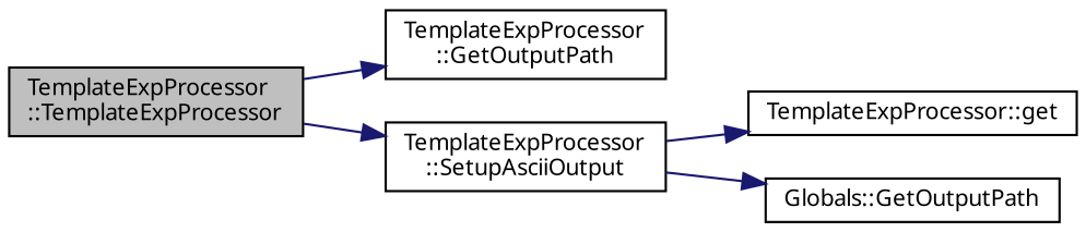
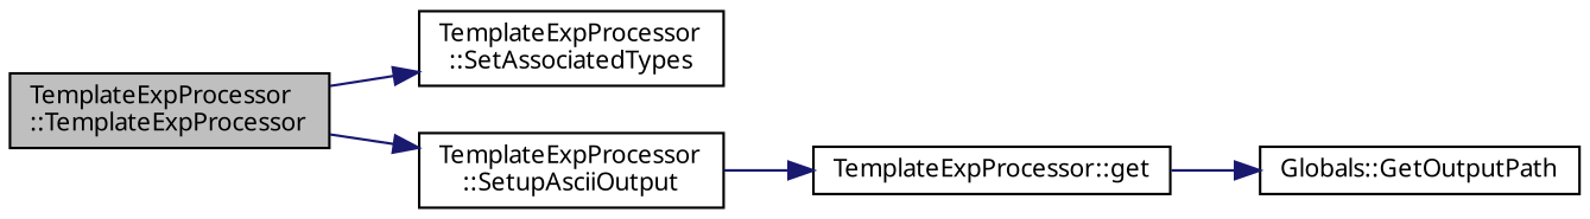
  digraph {
    fontname="Noto Sans"
    rankdir=LR
    node [color=black fillcolor=white fontname="Noto Sans" fontsize=10 shape=record style=filled]
    edge [color=midnightblue fontname="Noto Sans" fontsize=10 labelfontname=Helvetica labelfontsize=10 style=solid]
    n1 [fillcolor=grey75 fontcolor=black height=0.2 label="TemplateExpProcessor\l::TemplateExpProcessor" width=0.4]
-   n2 [height=0.2 label="TemplateExpProcessor\l::GetOutputPath" width=0.4]
+   n2 [height=0.2 label="TemplateExpProcessor\l::SetAssociatedTypes" width=0.4]
    n3 [height=0.2 label="TemplateExpProcessor\l::SetupAsciiOutput" width=0.4]
    n4 [height=0.2 label="TemplateExpProcessor::get" width=0.4]
    n5 [height=0.2 label="Globals::GetOutputPath" width=0.4]
    n1 -> n2
    n1 -> n3
    n3 -> n4
-   n3 -> n5
+   n4 -> n5
  }
